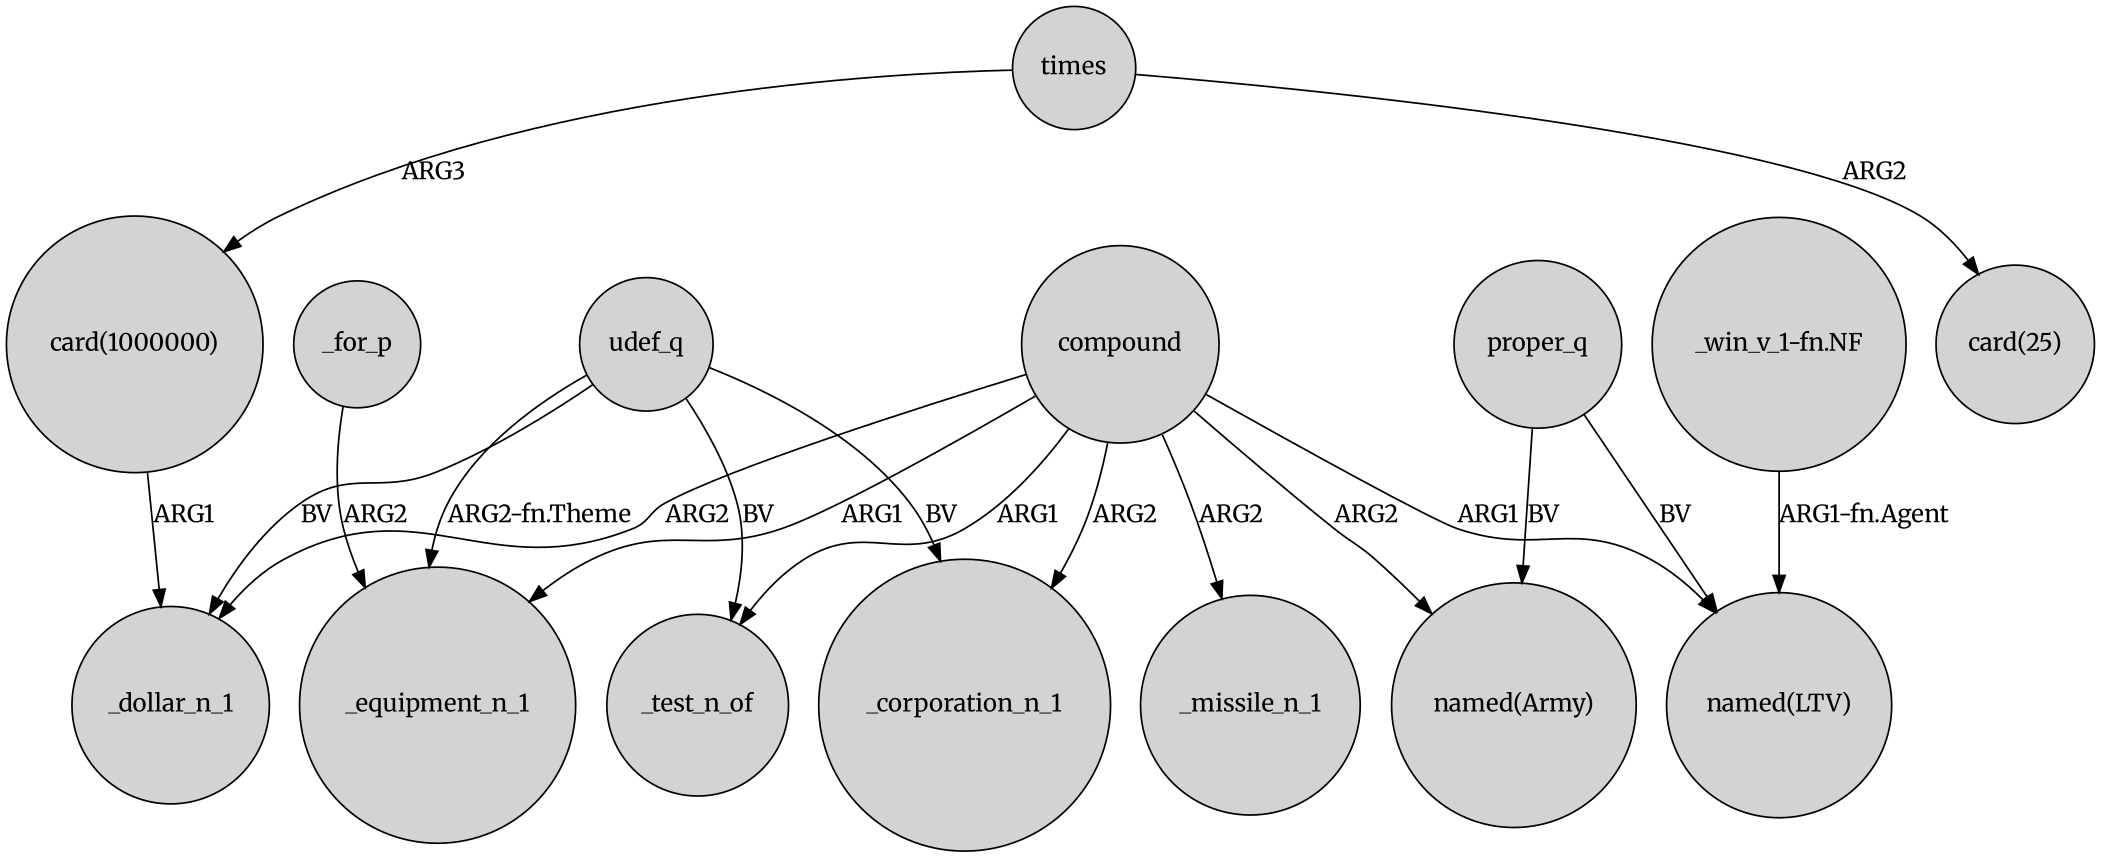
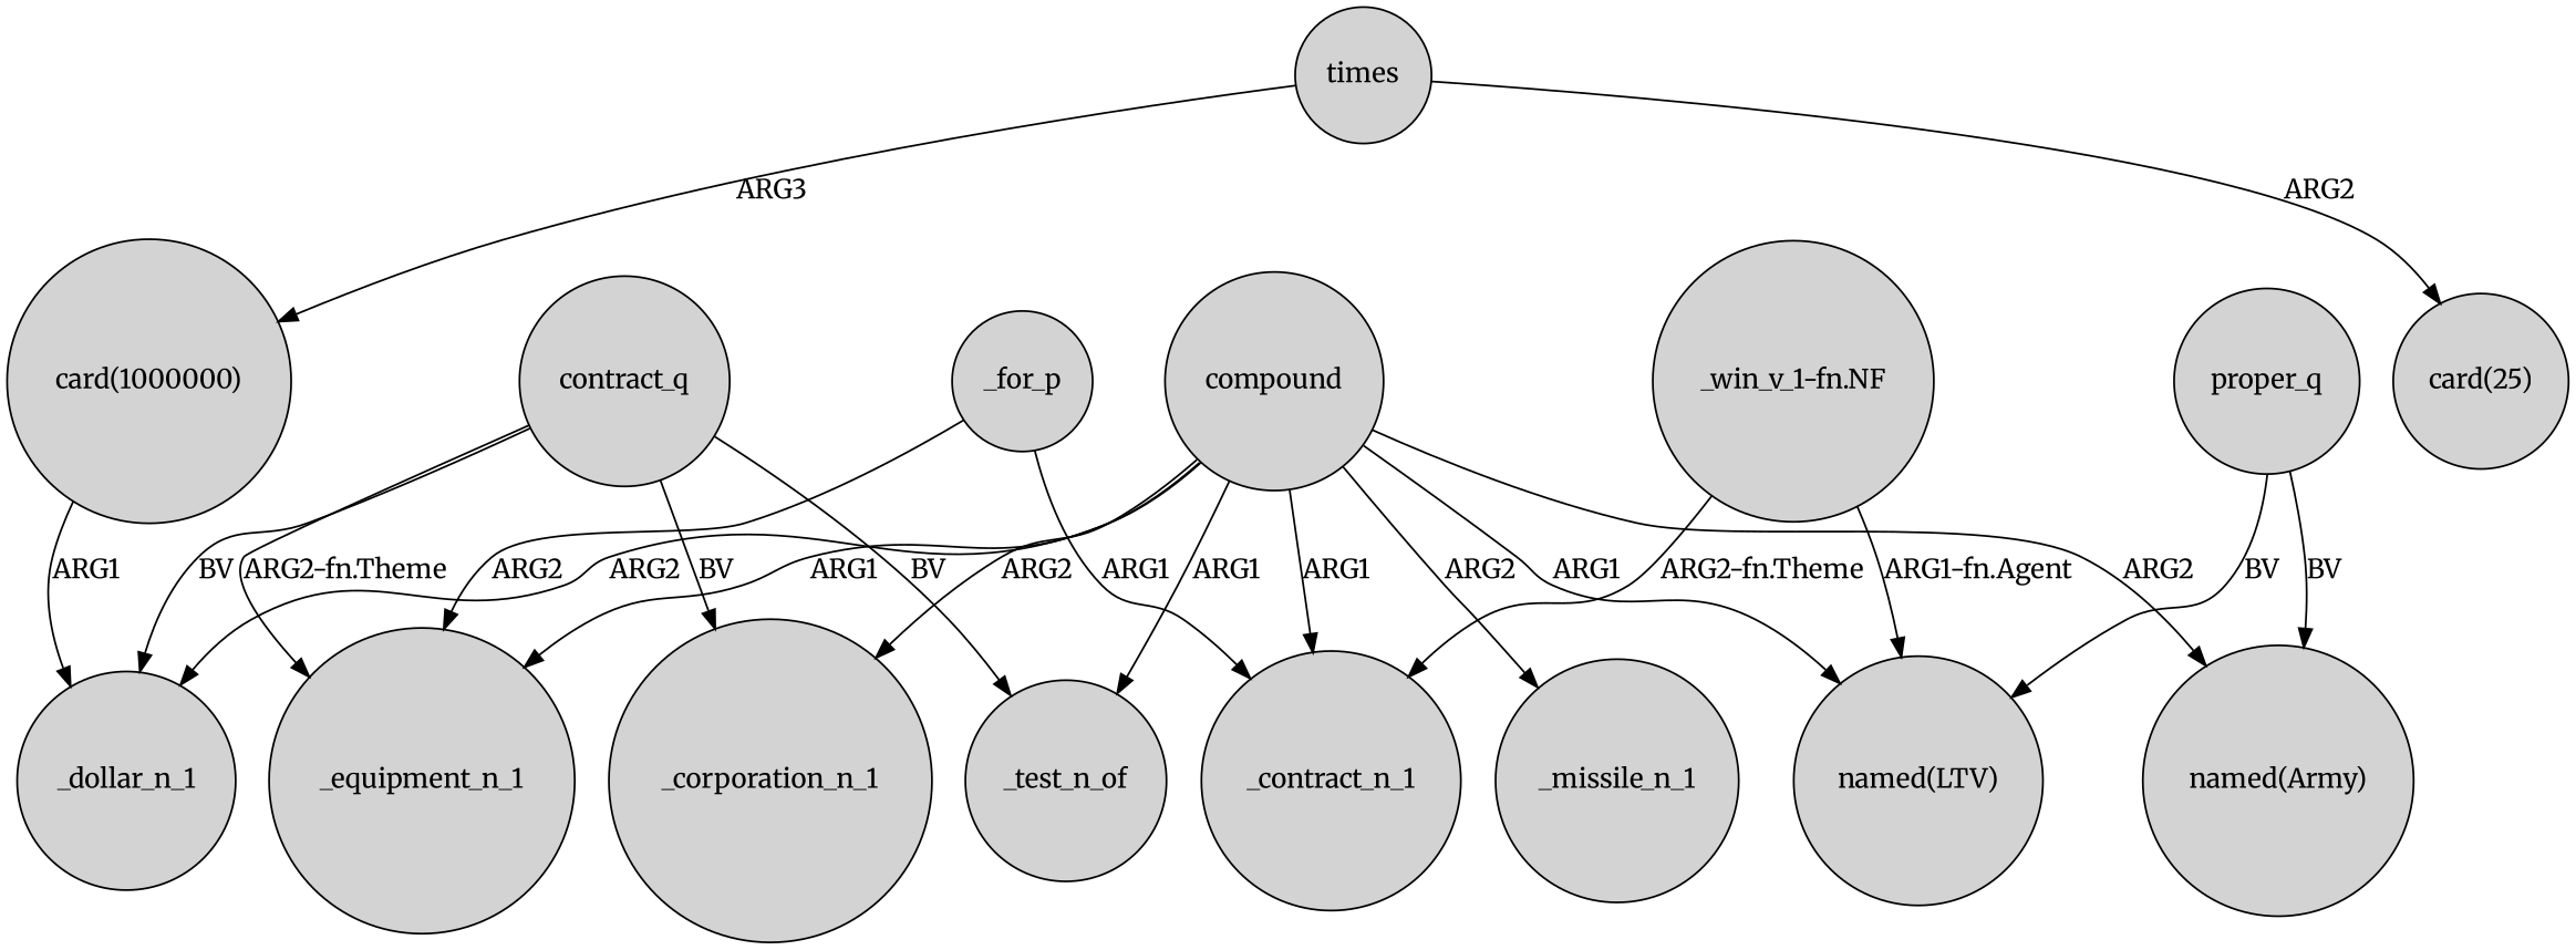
  digraph {
    fontname=Merriweather
    node [fontname=Merriweather shape=circle style=filled]
    edge [fontname=Merriweather]
    "card(1000000)"
    _dollar_n_1
-   udef_q
+   udef_q [label=contract_q]
    _equipment_n_1
    _corporation_n_1
    _test_n_of
    "_win_v_1-fn.NF"
+   _contract_n_1
    "named(LTV)"
    _for_p
    compound
    _missile_n_1
    "named(Army)"
    proper_q
    times
    "card(25)"
    "card(1000000)" -> _dollar_n_1 [label=ARG1]
    udef_q -> _dollar_n_1 [label=BV]
    udef_q -> _equipment_n_1 [label="ARG2-fn.Theme"]
    udef_q -> _corporation_n_1 [label=BV]
    udef_q -> _test_n_of [label=BV]
+   "_win_v_1-fn.NF" -> _contract_n_1 [label="ARG2-fn.Theme"]
    "_win_v_1-fn.NF" -> "named(LTV)" [label="ARG1-fn.Agent"]
    _for_p -> _equipment_n_1 [label=ARG2]
+   _for_p -> _contract_n_1 [label=ARG1]
    compound -> _dollar_n_1 [label=ARG2]
    compound -> _equipment_n_1 [label=ARG1]
    compound -> _corporation_n_1 [label=ARG2]
    compound -> _test_n_of [label=ARG1]
+   compound -> _contract_n_1 [label=ARG1]
    compound -> "named(LTV)" [label=ARG1]
    compound -> _missile_n_1 [label=ARG2]
    compound -> "named(Army)" [label=ARG2]
    proper_q -> "named(LTV)" [label=BV]
    proper_q -> "named(Army)" [label=BV]
    times -> "card(1000000)" [label=ARG3]
    times -> "card(25)" [label=ARG2]
  }
